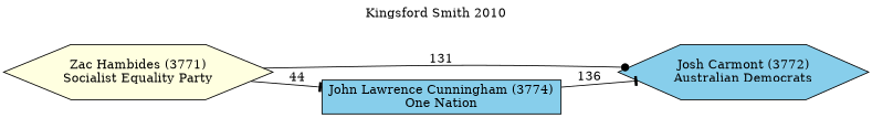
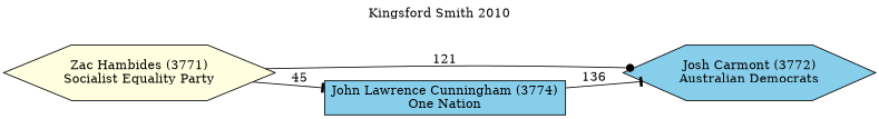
  digraph {
    label="Kingsford Smith 2010"
    labelloc=t
    mclimit=10
    rankdir=LR
    node [fillcolor=skyblue shape=hexagon style=filled]
    edge [arrowhead=tee]
    n1 [label="Josh Carmont (3772)\nAustralian Democrats"]
    n2 [label="John Lawrence Cunningham (3774)\nOne Nation" shape=box]
    n3 [fillcolor=lightyellow label="Zac Hambides (3771)\nSocialist Equality Party"]
    n2 -> n1 [label=136]
-   n3 -> n1 [arrowhead=dot label=131]
-   n3 -> n2 [label=44]
+   n3 -> n1 [arrowhead=dot label=121]
+   n3 -> n2 [label=45]
  }
